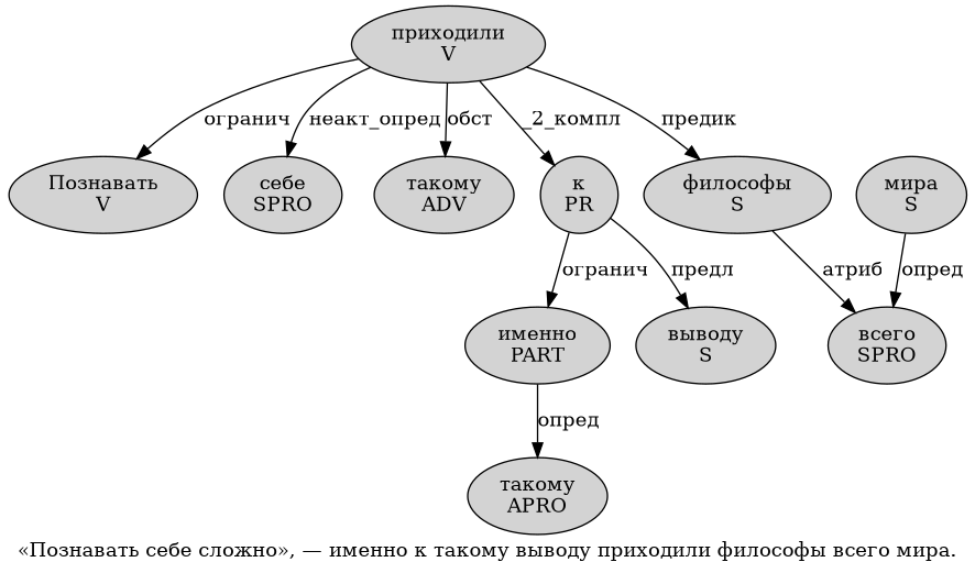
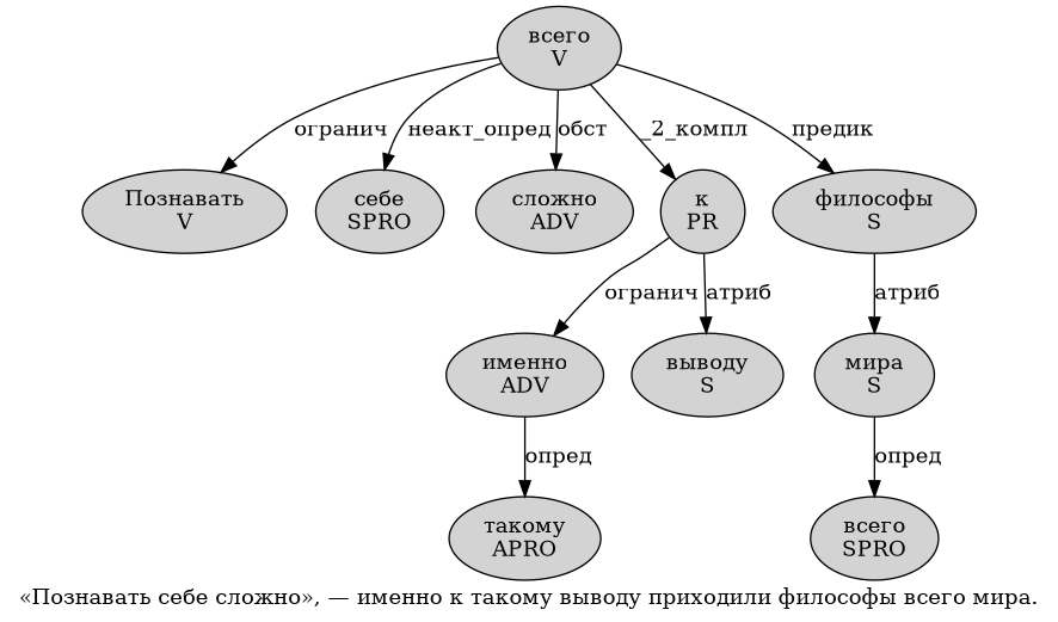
  digraph {
    label="«Познавать себе сложно», — именно к такому выводу приходили философы всего мира."
    node [fillcolor=lightgray penwidth=1 shape=ellipse style=filled]
    n1 [label="Познавать\nV"]
    n2 [label="себе\nSPRO"]
-   n3 [label="такому\nADV"]
-   n4 [label="именно\nPART"]
+   n3 [label="сложно\nADV"]
+   n4 [label="именно\nADV"]
    n5 [label="такому\nAPRO"]
    n6 [label="к\nPR"]
    n7 [label="выводу\nS"]
-   n8 [label="приходили\nV"]
+   n8 [label="всего\nV"]
    n9 [label="философы\nS"]
    n10 [label="мира\nS"]
    n11 [label="всего\nSPRO"]
    n4 -> n5 [label="опред"]
    n6 -> n4 [label="огранич"]
-   n6 -> n7 [label="предл"]
+   n6 -> n7 [label="атриб"]
    n8 -> n1 [label="огранич"]
    n8 -> n2 [label="неакт_опред"]
    n8 -> n3 [label="обст"]
    n8 -> n6 [label="_2_компл"]
    n8 -> n9 [label="предик"]
-   n9 -> n11 [label="атриб"]
+   n9 -> n10 [label="атриб"]
    n10 -> n11 [label="опред"]
  }
